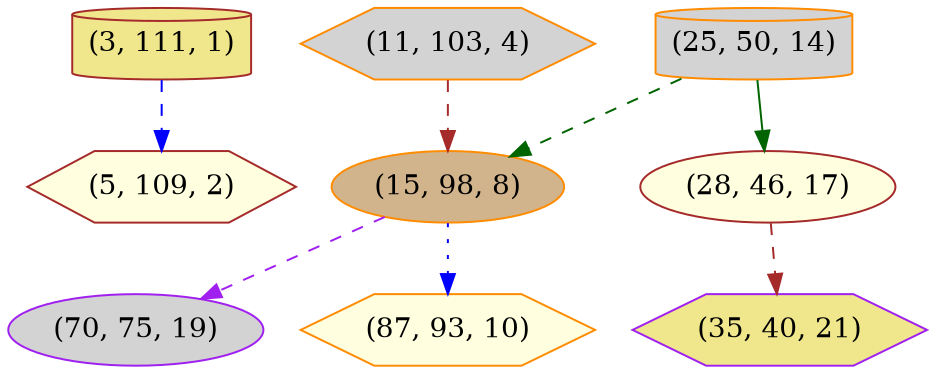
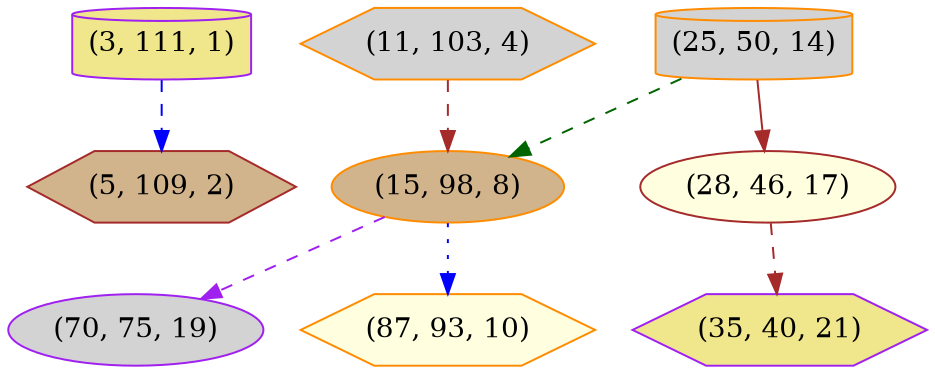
  digraph {
    node [color=darkorange fillcolor=lightgrey shape=hexagon style=filled]
    edge [color=blue style=dashed]
-   "(3, 111, 1)" [color=brown fillcolor=khaki shape=cylinder]
-   "(5, 109, 2)" [color=brown fillcolor=lightyellow]
+   "(3, 111, 1)" [color=purple fillcolor=khaki shape=cylinder]
+   "(5, 109, 2)" [color=brown fillcolor=tan]
    "(11, 103, 4)"
    "(15, 98, 8)" [fillcolor=tan shape=ellipse]
    "(70, 75, 19)" [color=purple shape=ellipse]
    "(87, 93, 10)" [fillcolor=lightyellow]
    "(25, 50, 14)" [shape=cylinder]
    "(28, 46, 17)" [color=brown fillcolor=lightyellow shape=ellipse]
    "(35, 40, 21)" [color=purple fillcolor=khaki]
    "(3, 111, 1)" -> "(5, 109, 2)"
    "(11, 103, 4)" -> "(15, 98, 8)" [color=brown]
    "(15, 98, 8)" -> "(70, 75, 19)" [color=purple]
    "(15, 98, 8)" -> "(87, 93, 10)" [style=dotted]
    "(25, 50, 14)" -> "(15, 98, 8)" [color=darkgreen]
-   "(25, 50, 14)" -> "(28, 46, 17)" [color=darkgreen style=solid]
+   "(25, 50, 14)" -> "(28, 46, 17)" [color=brown style=solid]
    "(28, 46, 17)" -> "(35, 40, 21)" [color=brown]
  }
